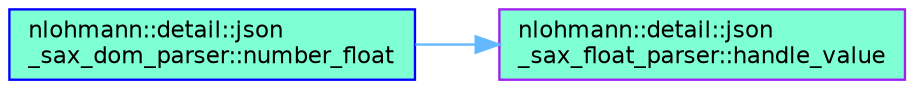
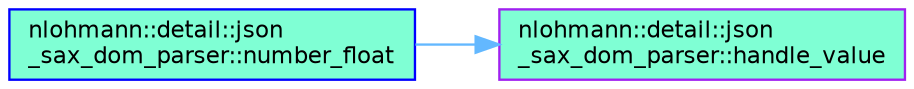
  digraph {
    rankdir=LR
    node [fillcolor=aquamarine fontname=Helvetica fontsize=10 shape=box style=filled]
    n1 [color=blue fontcolor=black height=0.2 label="nlohmann::detail::json\l_sax_dom_parser::number_float" width=0.4]
-   n2 [color=purple height=0.2 label="nlohmann::detail::json\l_sax_float_parser::handle_value" width=0.4]
+   n2 [color=purple height=0.2 label="nlohmann::detail::json\l_sax_dom_parser::handle_value" width=0.4]
    n1 -> n2 [color=steelblue1 fontname=Helvetica fontsize=10 labelfontname=Helvetica labelfontsize=10 style=solid]
  }
